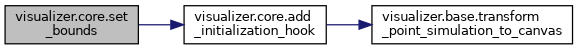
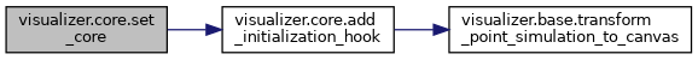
  digraph {
    rankdir=LR
    node [color=black fillcolor=white fontname=Helvetica fontsize=10 shape=record style=filled]
    edge [color=midnightblue fontname=Helvetica fontsize=10 labelfontname=Helvetica labelfontsize=10 style=solid]
-   n1 [fillcolor=grey75 fontcolor=black height=0.2 label="visualizer.core.set\l_bounds" width=0.4]
+   n1 [fillcolor=grey75 fontcolor=black height=0.2 label="visualizer.core.set\l_core" width=0.4]
    n2 [height=0.2 label="visualizer.core.add\l_initialization_hook" width=0.4]
    n3 [height=0.2 label="visualizer.base.transform\l_point_simulation_to_canvas" width=0.4]
    n1 -> n2
    n2 -> n3
  }
